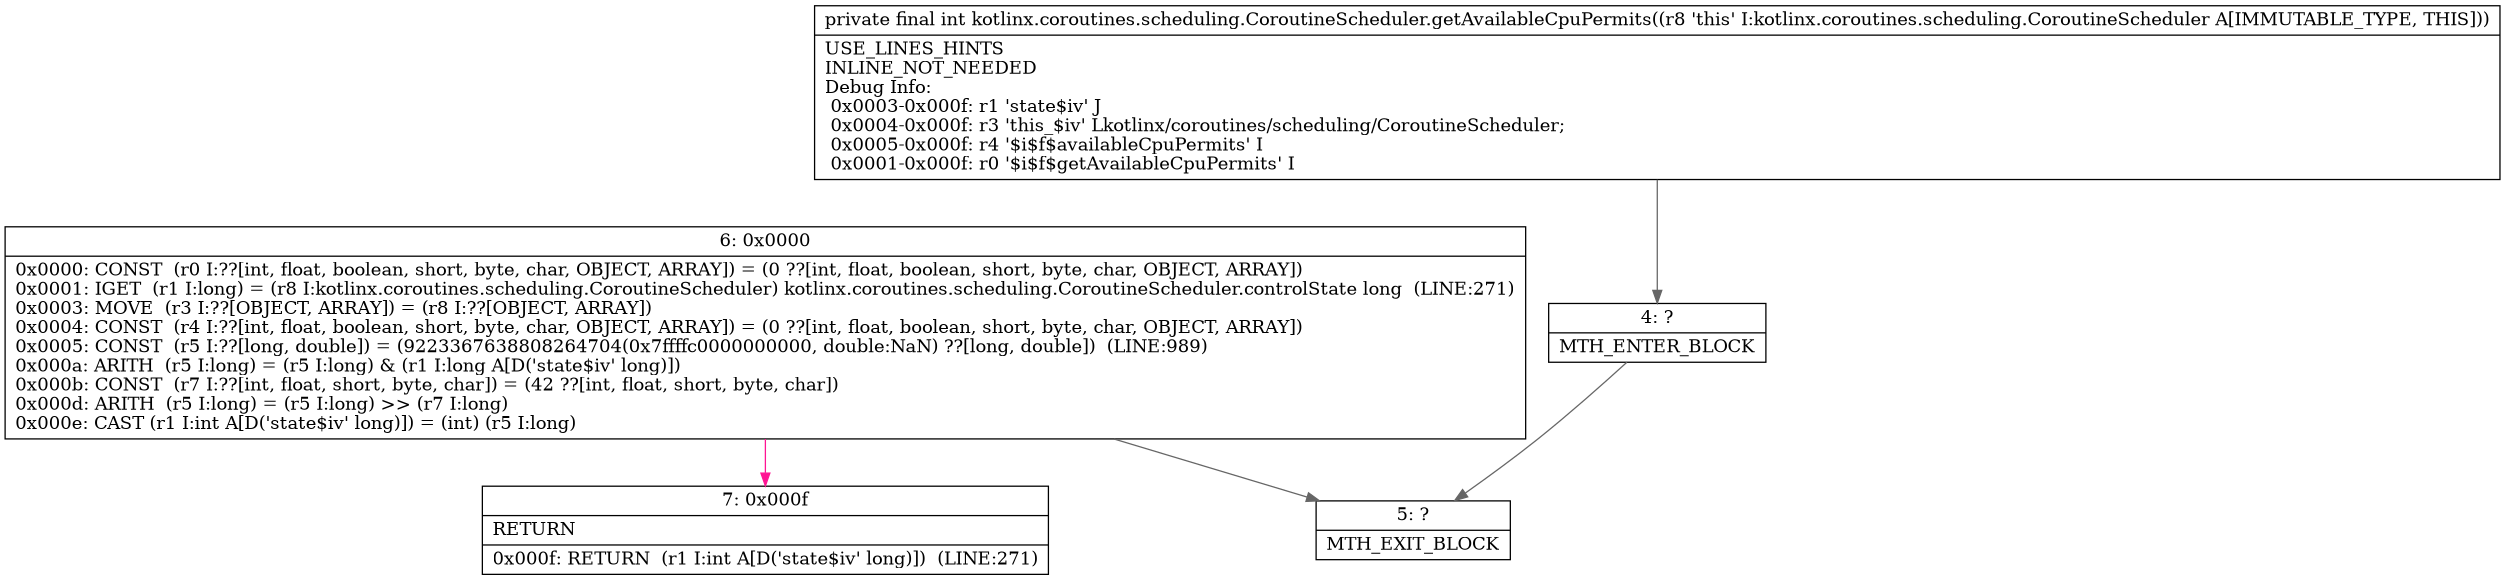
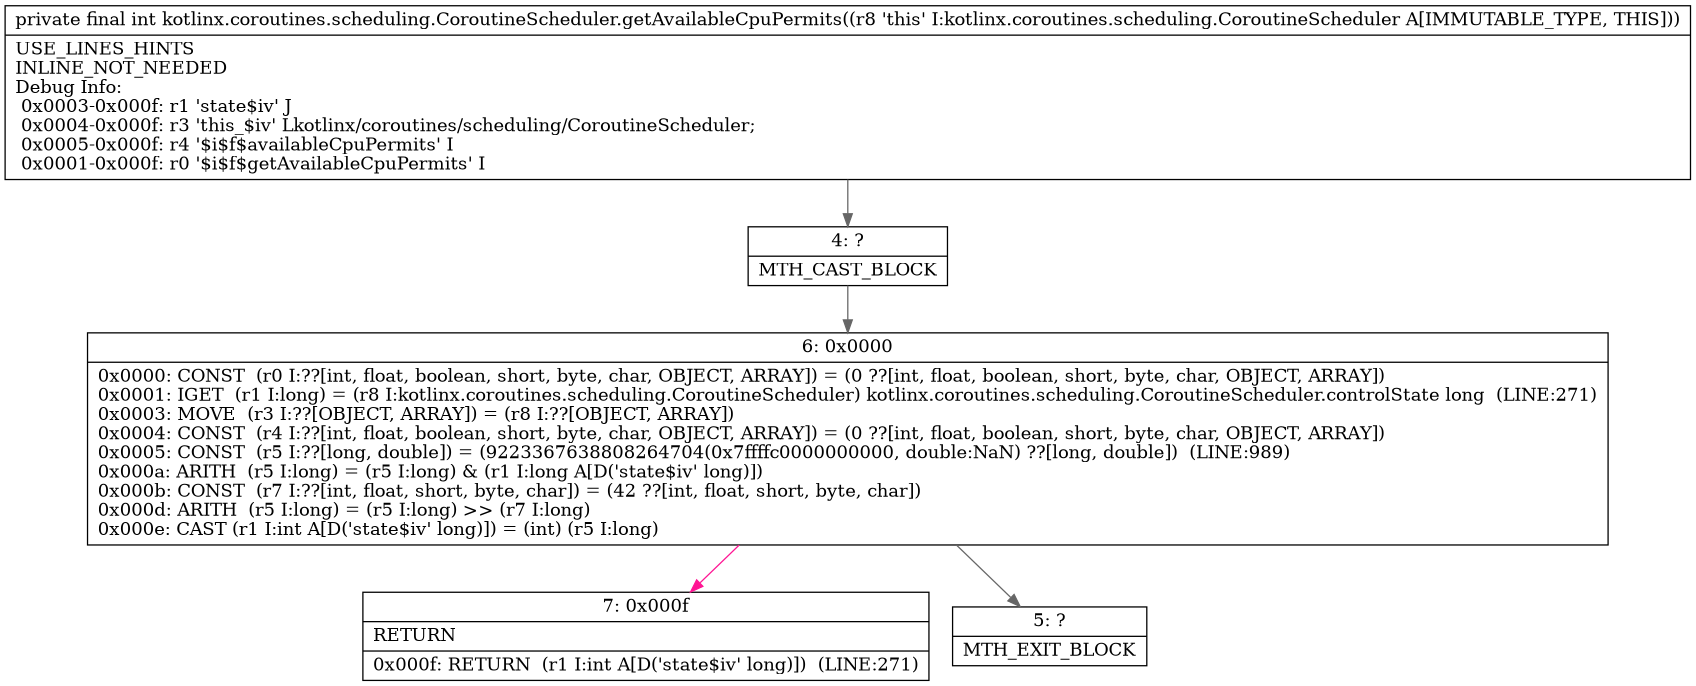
  digraph {
    node [shape=record]
    edge [color=gray40]
-   n1 [label="{4\:\ ?|MTH_ENTER_BLOCK\l}"]
+   n1 [label="{4\:\ ?|MTH_CAST_BLOCK\l}"]
    n2 [label="{6\:\ 0x0000|0x0000: CONST  (r0 I:??[int, float, boolean, short, byte, char, OBJECT, ARRAY]) = (0 ??[int, float, boolean, short, byte, char, OBJECT, ARRAY]) \l0x0001: IGET  (r1 I:long) = (r8 I:kotlinx.coroutines.scheduling.CoroutineScheduler) kotlinx.coroutines.scheduling.CoroutineScheduler.controlState long  (LINE:271)\l0x0003: MOVE  (r3 I:??[OBJECT, ARRAY]) = (r8 I:??[OBJECT, ARRAY]) \l0x0004: CONST  (r4 I:??[int, float, boolean, short, byte, char, OBJECT, ARRAY]) = (0 ??[int, float, boolean, short, byte, char, OBJECT, ARRAY]) \l0x0005: CONST  (r5 I:??[long, double]) = (9223367638808264704(0x7ffffc0000000000, double:NaN) ??[long, double])  (LINE:989)\l0x000a: ARITH  (r5 I:long) = (r5 I:long) & (r1 I:long A[D('state$iv' long)]) \l0x000b: CONST  (r7 I:??[int, float, short, byte, char]) = (42 ??[int, float, short, byte, char]) \l0x000d: ARITH  (r5 I:long) = (r5 I:long) \>\> (r7 I:long) \l0x000e: CAST (r1 I:int A[D('state$iv' long)]) = (int) (r5 I:long) \l}"]
    n3 [label="{7\:\ 0x000f|RETURN\l|0x000f: RETURN  (r1 I:int A[D('state$iv' long)])  (LINE:271)\l}"]
    n4 [label="{5\:\ ?|MTH_EXIT_BLOCK\l}"]
    n5 [label="{private final int kotlinx.coroutines.scheduling.CoroutineScheduler.getAvailableCpuPermits((r8 'this' I:kotlinx.coroutines.scheduling.CoroutineScheduler A[IMMUTABLE_TYPE, THIS]))  | USE_LINES_HINTS\lINLINE_NOT_NEEDED\lDebug Info:\l  0x0003\-0x000f: r1 'state$iv' J\l  0x0004\-0x000f: r3 'this_$iv' Lkotlinx\/coroutines\/scheduling\/CoroutineScheduler;\l  0x0005\-0x000f: r4 '$i$f$availableCpuPermits' I\l  0x0001\-0x000f: r0 '$i$f$getAvailableCpuPermits' I\l}"]
-   n1 -> n4
+   n1 -> n2
    n2 -> n3 [color=deeppink]
    n2 -> n4
    n5 -> n1
  }
